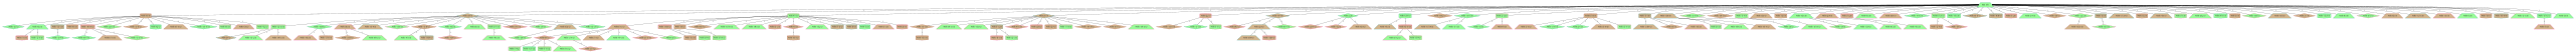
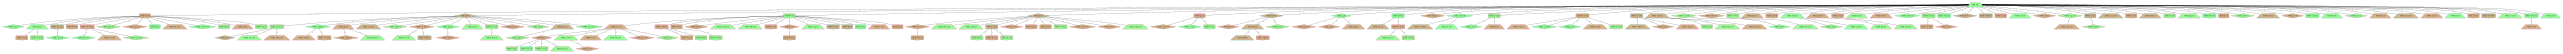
  graph {
    fontname="Playfair Display"
    node [color=brown fillcolor=tan fontname="Playfair Display" shape=trapezium style=filled]
    edge [fontname="Playfair Display"]
    n1 [color=teal fillcolor=palegreen label="Raiz 10|0"]
    n2 [label="Nodo 0|0 (1)" shape=cylinder]
    n3 [color=teal label="Nodo 5|10 (1)" shape=diamond]
    n4 [fillcolor=palegreen label="Nodo 8|-5 (1)" shape=cylinder]
    n5 [color=teal label="Nodo 2|17 (1)" shape=diamond]
    n6 [color=deeppink label="Nodo 14|4 (1)" shape=cylinder]
    n7 [color=teal label="Nodo -8|-6 (1)" shape=diamond]
    n8 [color=teal fillcolor=palegreen label="Nodo 7|4 (1)" shape=diamond]
    n9 [color=teal fillcolor=palegreen label="Nodo 12|16 (1)" shape=cylinder]
    n10 [label="Nodo -16|14 (1)" shape=diamond]
    n11 [color=teal fillcolor=palegreen label="Nodo -19|-15 (1)" shape=diamond]
    n12 [color=deeppink fillcolor=palegreen label="Nodo 4|-14 (1)" shape=cylinder]
    n13 [label="Nodo 15|-19 (1)" shape=cylinder]
    n14 [color=teal label="Nodo -5|-1 (1)" shape=cylinder]
    n15 [color=teal label="Nodo -15|16 (1)"]
    n16 [fillcolor=palegreen label="Nodo -2|-10 (1)" shape=diamond]
    n17 [label="Nodo -18|-13 (1)" shape=diamond]
    n18 [fillcolor=palegreen label="Nodo -5|-6 (1)" shape=cylinder]
    n19 [label="Nodo 15|17 (1)"]
    n20 [label="Nodo -12|7 (1)" shape=cylinder]
    n21 [color=teal fillcolor=palegreen label="Nodo -19|15 (1)"]
    n22 [color=deeppink label="Nodo 14|18 (1)"]
    n23 [color=deeppink label="Nodo 3|-14 (1)" shape=cylinder]
    n24 [color=deeppink fillcolor=palegreen label="Nodo 6|13 (1)"]
    n25 [color=deeppink label="Nodo 11|10 (1)"]
    n26 [color=teal fillcolor=palegreen label="Nodo -6|-19 (1)" shape=diamond]
    n27 [fillcolor=palegreen label="Nodo 11|-20 (1)" shape=cylinder]
    n28 [color=teal fillcolor=palegreen label="Nodo -10|12 (1)" shape=cylinder]
    n29 [color=teal label="Nodo 16|-11 (1)" shape=diamond]
    n30 [color=teal label="Nodo -16|16 (1)" shape=cylinder]
    n31 [color=deeppink label="Nodo 0|-4 (1)" shape=cylinder]
    n32 [color=teal fillcolor=palegreen label="Nodo 2|-8 (1)"]
    n33 [label="Nodo -5|11 (1)" shape=diamond]
    n34 [fillcolor=palegreen label="Nodo -14|-4 (1)" shape=diamond]
    n35 [color=teal label="Nodo -5|1 (1)" shape=cylinder]
    n36 [color=teal label="Nodo -7|-20 (1)"]
    n37 [label="Nodo 17|2 (1)" shape=cylinder]
    n38 [color=teal label="Nodo -6|9 (1)"]
    n39 [color=deeppink fillcolor=palegreen label="Nodo 5|-17 (1)" shape=cylinder]
    n40 [color=deeppink fillcolor=palegreen label="Nodo 12|14 (1)"]
    n41 [color=teal fillcolor=palegreen label="Nodo 18|-10 (1)" shape=cylinder]
    n42 [label="Nodo 3|7 (1)" shape=cylinder]
    n43 [fillcolor=palegreen label="Nodo -9|19 (1)" shape=diamond]
    n44 [color=teal label="Nodo -19|3 (1)"]
    n45 [label="Nodo 2|-2 (1)" shape=diamond]
    n46 [color=teal fillcolor=palegreen label="Nodo -13|20 (1)" shape=cylinder]
    n47 [color=teal fillcolor=palegreen label="Nodo 6|15 (1)"]
    n48 [color=deeppink fillcolor=palegreen label="Nodo 11|-2 (1)" shape=diamond]
    n49 [label="Nodo 19|7 (1)"]
    n50 [color=teal label="Nodo -12|-15 (1)"]
    n51 [color=deeppink label="Nodo -11|1 (1)"]
    n52 [color=teal fillcolor=palegreen label="Nodo 6|2 (1)"]
    n53 [label="Nodo -1|9 (1)" shape=cylinder]
    n54 [color=teal label="Nodo -16|-18 (1)" shape=cylinder]
    n55 [fillcolor=palegreen label="Nodo -2|-17 (1)"]
    n56 [color=teal fillcolor=palegreen label="Nodo -17|-13 (1)" shape=cylinder]
    n57 [color=teal fillcolor=palegreen label="Nodo 5|9 (1)"]
    n58 [color=teal fillcolor=palegreen label="Nodo -2|3 (2)" shape=diamond]
    n59 [color=teal fillcolor=palegreen label="Nodo 19|2 (2)"]
    n60 [color=teal label="Nodo -12|-3 (2)" shape=cylinder]
    n61 [label="Nodo 16|1 (2)" shape=cylinder]
    n62 [color=deeppink label="Nodo -16|-16 (2)" shape=cylinder]
    n63 [fillcolor=palegreen label="Nodo 14|-17 (2)" shape=diamond]
    n64 [label="Nodo -2|-11 (2)" shape=diamond]
    n65 [color=teal fillcolor=palegreen label="Nodo 6|4 (2)" shape=cylinder]
    n66 [label="Nodo 10|-15 (2)"]
    n67 [color=teal fillcolor=palegreen label="Nodo -20|-19 (2)" shape=diamond]
    n68 [color=deeppink fillcolor=palegreen label="Nodo 19|5 (2)" shape=cylinder]
    n69 [color=deeppink label="Nodo 5|15 (2)"]
    n70 [fillcolor=palegreen label="Nodo -9|4 (2)" shape=cylinder]
    n71 [color=deeppink fillcolor=palegreen label="Nodo -14|-20 (2)" shape=cylinder]
    n72 [color=teal fillcolor=palegreen label="Nodo -19|19 (2)" shape=diamond]
    n73 [color=deeppink label="Nodo 13|9 (2)"]
    n74 [color=teal label="Nodo -17|-8 (2)"]
    n75 [color=deeppink fillcolor=palegreen label="Nodo -11|10 (2)" shape=diamond]
    n76 [label="Nodo -5|-19 (2)" shape=diamond]
    n77 [color=teal fillcolor=palegreen label="Nodo -6|13 (2)" shape=diamond]
    n78 [fillcolor=palegreen label="Nodo 9|15 (2)"]
    n79 [fillcolor=palegreen label="Nodo 20|-7 (2)" shape=cylinder]
    n80 [color=deeppink label="Nodo 10|-17 (2)" shape=diamond]
    n81 [color=deeppink fillcolor=palegreen label="Nodo -2|8 (2)" shape=diamond]
    n82 [color=teal label="Nodo 15|12 (2)"]
    n83 [color=teal fillcolor=palegreen label="Nodo -13|-20 (2)" shape=diamond]
    n84 [color=deeppink label="Nodo 9|-13 (2)"]
    n85 [color=deeppink label="Nodo -10|19 (2)" shape=cylinder]
    n86 [label="Nodo -9|1 (2)" shape=cylinder]
    n87 [label="Nodo 16|10 (2)" shape=diamond]
    n88 [color=deeppink fillcolor=palegreen label="Nodo -15|-16 (2)"]
    n89 [color=deeppink fillcolor=palegreen label="Nodo -18|11 (2)"]
    n90 [color=deeppink label="Nodo 13|-2 (2)" shape=cylinder]
    n91 [color=deeppink label="Nodo 6|1 (2)" shape=diamond]
    n92 [color=deeppink fillcolor=palegreen label="Nodo -15|4 (2)"]
    n93 [color=teal label="Nodo 0|-12 (2)" shape=cylinder]
    n94 [color=teal label="Nodo 3|8 (2)" shape=cylinder]
    n95 [color=teal fillcolor=palegreen label="Nodo 3|3 (2)" shape=cylinder]
    n96 [color=deeppink label="Nodo 5|-3 (2)"]
    n97 [color=deeppink label="Nodo 4|0 (2)" shape=cylinder]
    n98 [label="Nodo -11|-5 (2)" shape=diamond]
    n99 [fillcolor=palegreen label="Nodo 18|-20 (2)"]
    n100 [fillcolor=palegreen label="Nodo -15|12 (2)"]
    n101 [color=teal label="Nodo 1|-14 (2)" shape=cylinder]
    n102 [color=deeppink label="Nodo 8|-15 (2)" shape=diamond]
    n103 [color=deeppink label="Nodo 14|15 (2)" shape=cylinder]
    n104 [label="Nodo 14|0 (2)" shape=cylinder]
    n105 [color=deeppink fillcolor=palegreen label="Nodo -1|-19 (2)" shape=cylinder]
    n106 [label="Nodo -18|-10 (2)" shape=diamond]
    n107 [label="Nodo 15|-5 (2)" shape=diamond]
    n108 [fillcolor=palegreen label="Nodo -18|-17 (2)"]
    n109 [label="Nodo -13|-11 (2)" shape=diamond]
    n110 [color=teal fillcolor=palegreen label="Nodo -2|-3 (2)" shape=diamond]
    n111 [fillcolor=palegreen label="Nodo 1|-9 (2)" shape=cylinder]
    n112 [color=deeppink label="Nodo 18|2 (2)" shape=diamond]
    n113 [color=teal label="Nodo 14|11 (2)"]
    n114 [fillcolor=palegreen label="Nodo 16|-6 (2)" shape=diamond]
    n115 [color=deeppink label="Nodo 14|-16 (2)" shape=diamond]
    n116 [color=deeppink label="Nodo -5|4 (2)" shape=diamond]
    n117 [label="Nodo 19|11 (2)"]
    n118 [color=teal label="Nodo -8|2 (2)"]
    n119 [color=deeppink label="Nodo 19|-10 (2)" shape=cylinder]
    n120 [color=teal label="Nodo -17|-18 (2)"]
    n121 [color=teal fillcolor=palegreen label="Nodo -5|-7 (2)"]
    n122 [color=teal fillcolor=palegreen label="Nodo -7|1 (2)" shape=diamond]
    n123 [color=deeppink label="Nodo 6|6 (2)"]
    n124 [color=deeppink label="Nodo 2|-15 (2)"]
    n125 [color=teal fillcolor=palegreen label="Nodo -5|-16 (2)" shape=diamond]
    n126 [color=teal fillcolor=palegreen label="Nodo 4|-9 (2)" shape=diamond]
    n127 [label="Nodo 11|-18 (2)"]
    n128 [color=deeppink fillcolor=palegreen label="Nodo 13|-10 (2)" shape=cylinder]
    n129 [color=teal label="Nodo -20|16 (2)"]
    n130 [label="Nodo 10|1 (2)" shape=diamond]
    n131 [color=deeppink label="Nodo -19|5 (2)"]
    n132 [color=deeppink fillcolor=palegreen label="Nodo 2|15 (2)" shape=cylinder]
    n133 [fillcolor=palegreen label="Nodo -16|19 (2)"]
    n134 [label="Nodo -16|-6 (2)"]
    n135 [color=teal fillcolor=palegreen label="Nodo 3|15 (2)" shape=diamond]
    n136 [color=deeppink fillcolor=palegreen label="Nodo -11|-10 (2)"]
    n137 [fillcolor=palegreen label="Nodo -7|6 (2)" shape=diamond]
    n138 [color=teal fillcolor=palegreen label="Nodo -7|20 (2)"]
    n139 [color=deeppink fillcolor=palegreen label="Nodo 16|2 (2)"]
    n140 [color=deeppink fillcolor=palegreen label="Nodo -6|12 (2)"]
    n141 [label="Nodo -4|-6 (2)" shape=cylinder]
    n142 [color=deeppink label="Nodo -5|0 (2)" shape=diamond]
    n143 [label="Nodo -19|20 (2)"]
    n144 [color=deeppink fillcolor=palegreen label="Nodo -11|15 (2)" shape=diamond]
    n145 [color=deeppink label="Nodo 0|7 (2)"]
    n146 [color=deeppink label="Nodo 7|-15 (3)" shape=cylinder]
    n147 [fillcolor=palegreen label="Nodo -4|-19 (3)" shape=cylinder]
    n148 [color=teal fillcolor=palegreen label="Nodo -3|-8 (3)" shape=diamond]
    n149 [color=teal fillcolor=palegreen label="Nodo 16|-9 (3)" shape=diamond]
    n150 [label="Nodo 17|-15 (3)"]
    n151 [fillcolor=palegreen label="Nodo -5|-20 (3)" shape=diamond]
    n152 [color=teal label="Nodo 3|6 (3)" shape=diamond]
    n153 [color=deeppink fillcolor=palegreen label="Nodo -13|-4 (3)"]
    n154 [label="Nodo -18|-12 (3)"]
    n155 [color=deeppink label="Nodo -16|2 (3)"]
    n156 [label="Nodo -3|-10 (3)" shape=cylinder]
    n157 [label="Nodo -20|13 (3)" shape=diamond]
    n158 [fillcolor=palegreen label="Nodo 18|-13 (3)"]
    n159 [fillcolor=palegreen label="Nodo -8|-7 (3)"]
    n160 [color=teal label="Nodo -10|16 (3)" shape=cylinder]
    n161 [color=deeppink label="Nodo -19|6 (3)" shape=diamond]
    n162 [color=deeppink fillcolor=palegreen label="Nodo -8|12 (3)"]
    n163 [fillcolor=palegreen label="Nodo -3|18 (3)" shape=diamond]
    n164 [color=deeppink label="Nodo 6|0 (3)" shape=diamond]
    n165 [fillcolor=palegreen label="Nodo -2|-6 (3)"]
    n166 [label="Nodo 7|-3 (3)"]
    n167 [color=teal fillcolor=palegreen label="Nodo -8|-9 (3)"]
    n168 [color=deeppink label="Nodo 12|-20 (3)" shape=diamond]
    n169 [fillcolor=palegreen label="Nodo 6|12 (3)" shape=diamond]
    n170 [label="Nodo -1|13 (3)" shape=cylinder]
    n171 [fillcolor=palegreen label="Nodo 17|8 (3)" shape=cylinder]
    n172 [fillcolor=palegreen label="Nodo 17|-16 (3)" shape=cylinder]
    n173 [label="Nodo 19|-3 (3)" shape=cylinder]
    n174 [label="Nodo -11|11 (3)" shape=cylinder]
+   n175 [color=deeppink fillcolor=palegreen label="Nodo 18|13 (3)" shape=cylinder]
    n176 [color=deeppink label="Nodo -9|-1 (3)" shape=cylinder]
    n177 [color=deeppink fillcolor=palegreen label="Nodo 14|-2 (3)" shape=cylinder]
    n178 [color=teal label="Nodo 10|16 (3)"]
    n179 [color=deeppink label="Nodo -13|16 (3)" shape=cylinder]
    n180 [color=deeppink fillcolor=palegreen label="Nodo 17|-14 (3)"]
    n181 [fillcolor=palegreen label="Nodo 13|-8 (3)" shape=cylinder]
    n182 [color=deeppink fillcolor=palegreen label="Nodo 1|-8 (4)" shape=cylinder]
    n183 [color=teal fillcolor=palegreen label="Nodo -12|0 (4)" shape=cylinder]
    n184 [fillcolor=palegreen label="Nodo 0|-10 (4)" shape=cylinder]
    n185 [fillcolor=palegreen label="Nodo 0|-15 (4)"]
    n186 [color=deeppink label="Nodo 12|-3 (4)" shape=diamond]
    n1 -- n2 [label=1]
    n1 -- n3 [label=1]
    n1 -- n4 [label=1]
    n1 -- n5 [label=1]
    n1 -- n6 [label=1]
    n1 -- n7 [label=1]
    n1 -- n8 [label=1]
    n1 -- n9 [label=1]
    n1 -- n10 [label=1]
    n1 -- n11 [label=1]
    n1 -- n12 [label=1]
    n1 -- n13 [label=1]
    n1 -- n14 [label=1]
    n1 -- n15 [label=1]
    n1 -- n16 [label=1]
    n1 -- n17 [label=1]
    n1 -- n18 [label=1]
    n1 -- n19 [label=1]
    n1 -- n20 [label=1]
    n1 -- n21 [label=1]
    n1 -- n22 [label=1]
    n1 -- n23 [label=1]
    n1 -- n24 [label=1]
    n1 -- n25 [label=1]
    n1 -- n26 [label=1]
    n1 -- n27 [label=1]
    n1 -- n28 [label=1]
    n1 -- n29 [label=1]
    n1 -- n30 [label=1]
    n1 -- n31 [label=1]
    n1 -- n32 [label=1]
    n1 -- n33 [label=1]
    n1 -- n34 [label=1]
    n1 -- n35 [label=1]
    n1 -- n36 [label=1]
    n1 -- n37 [label=1]
    n1 -- n38 [label=1]
    n1 -- n39 [label=1]
    n1 -- n40 [label=1]
    n1 -- n41 [label=1]
    n1 -- n42 [label=1]
    n1 -- n43 [label=1]
    n1 -- n44 [label=1]
    n1 -- n45 [label=1]
    n1 -- n46 [label=1]
    n1 -- n47 [label=1]
    n1 -- n48 [label=1]
    n1 -- n49 [label=1]
    n1 -- n50 [label=1]
    n1 -- n51 [label=1]
    n1 -- n52 [label=1]
    n1 -- n53 [label=1]
    n1 -- n54 [label=1]
    n1 -- n55 [label=1]
    n1 -- n56 [label=1]
    n1 -- n57 [label=1]
    n2 -- n58 [label=1]
    n2 -- n59 [label=1]
    n2 -- n60 [label=1]
    n2 -- n61 [label=1]
    n2 -- n62 [label=1]
    n2 -- n63 [label=1]
    n2 -- n64 [label=1]
    n2 -- n65 [label=1]
    n2 -- n66 [label=1]
    n2 -- n67 [label=1]
    n2 -- n68 [label=1]
    n2 -- n69 [label=1]
    n2 -- n70 [label=1]
    n3 -- n71 [label=1]
    n3 -- n72 [label=1]
    n3 -- n73 [label=1]
    n3 -- n74 [label=1]
    n3 -- n75 [label=1]
    n3 -- n76 [label=1]
    n3 -- n77 [label=1]
    n3 -- n78 [label=1]
    n3 -- n79 [label=1]
    n3 -- n80 [label=1]
    n3 -- n81 [label=1]
    n3 -- n82 [label=1]
    n3 -- n83 [label=1]
    n4 -- n84 [label=1]
    n4 -- n85 [label=1]
    n4 -- n86 [label=1]
    n4 -- n87 [label=1]
    n4 -- n88 [label=1]
    n4 -- n89 [label=1]
    n4 -- n90 [label=1]
    n4 -- n91 [label=1]
    n4 -- n92 [label=1]
    n4 -- n93 [label=1]
    n4 -- n94 [label=1]
    n4 -- n95 [label=1]
    n4 -- n96 [label=1]
    n4 -- n97 [label=1]
    n5 -- n98 [label=1]
    n5 -- n99 [label=1]
    n5 -- n100 [label=1]
    n5 -- n101 [label=1]
    n5 -- n102 [label=1]
    n5 -- n103 [label=1]
    n5 -- n104 [label=1]
    n5 -- n105 [label=1]
    n5 -- n106 [label=1]
    n5 -- n107 [label=1]
    n5 -- n108 [label=1]
    n6 -- n109 [label=1]
    n6 -- n110 [label=1]
    n6 -- n111 [label=1]
    n7 -- n112 [label=4]
    n7 -- n113 [label=1]
    n7 -- n114 [label=1]
    n8 -- n115 [label=1]
    n8 -- n116 [label=1]
    n8 -- n117 [label=1]
    n9 -- n118 [label=1]
    n9 -- n119 [label=1]
    n11 -- n120 [label=1]
    n11 -- n121 [label=1]
    n12 -- n122 [label=1]
    n12 -- n123 [label=1]
    n13 -- n124 [label=1]
    n13 -- n125 [label=1]
    n13 -- n126 [label=1]
    n13 -- n127 [label=1]
    n13 -- n128 [label=1]
    n14 -- n129 [label=1]
    n14 -- n130 [label=1]
    n14 -- n131 [label=1]
    n15 -- n132 [label=1]
    n15 -- n133 [label=1]
    n15 -- n134 [label=1]
    n16 -- n135 [label=1]
    n18 -- n136 [label=1]
    n21 -- n137 [label=1]
    n21 -- n138 [label=1]
    n22 -- n139 [label=1]
    n23 -- n140 [label=1]
    n27 -- n141 [label=1]
    n27 -- n142 [label=1]
    n34 -- n143 [label=1]
    n35 -- n144 [label=1]
    n56 -- n145 [label=1]
    n59 -- n146 [label=1]
    n59 -- n147 [label=1]
    n60 -- n148 [label=1]
    n62 -- n149 [label=1]
    n62 -- n150 [label=1]
    n62 -- n151 [label=1]
    n71 -- n152 [label=1]
    n71 -- n153 [label=1]
    n71 -- n154 [label=1]
    n72 -- n155 [label=1]
    n72 -- n156 [label=1]
    n73 -- n157 [label=1]
    n73 -- n158 [label=1]
    n76 -- n159 [label=1]
    n76 -- n160 [label=1]
    n77 -- n161 [label=1]
    n79 -- n162 [label=1]
    n82 -- n163 [label=1]
    n84 -- n164 [label=1]
    n84 -- n165 [label=1]
    n84 -- n166 [label=1]
    n84 -- n167 [label=1]
    n84 -- n168 [label=1]
    n84 -- n169 [label=1]
    n85 -- n170 [label=1]
    n85 -- n171 [label=1]
    n86 -- n172 [label=1]
    n91 -- n173 [label=1]
    n98 -- n174 [label=1]
+   n101 -- n175 [label=1]
    n101 -- n176 [label=1]
    n101 -- n177 [label=1]
    n113 -- n178 [label=1]
    n113 -- n179 [label=1]
    n119 -- n180 [label=1]
    n119 -- n181 [label=1]
    n164 -- n182 [label=1]
    n164 -- n183 [label=1]
    n164 -- n184 [label=1]
    n164 -- n185 [label=1]
    n165 -- n186 [label=1]
  }
